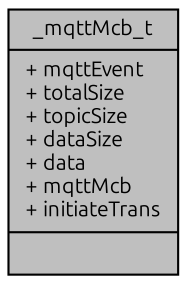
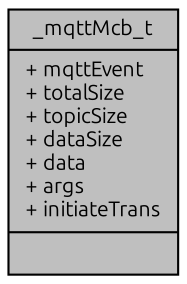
  digraph {
    fontname=Ubuntu
-   n1 [color=black fillcolor=grey75 fontcolor=black fontname=Ubuntu fontsize=10 height=0.2 label="{_mqttMcb_t\n|+ mqttEvent\l+ totalSize\l+ topicSize\l+ dataSize\l+ data\l+ mqttMcb\l+ initiateTrans\l|}" shape=record style=filled width=0.4]
+   n1 [color=black fillcolor=grey75 fontcolor=black fontname=Ubuntu fontsize=10 height=0.2 label="{_mqttMcb_t\n|+ mqttEvent\l+ totalSize\l+ topicSize\l+ dataSize\l+ data\l+ args\l+ initiateTrans\l|}" shape=record style=filled width=0.4]
  }
